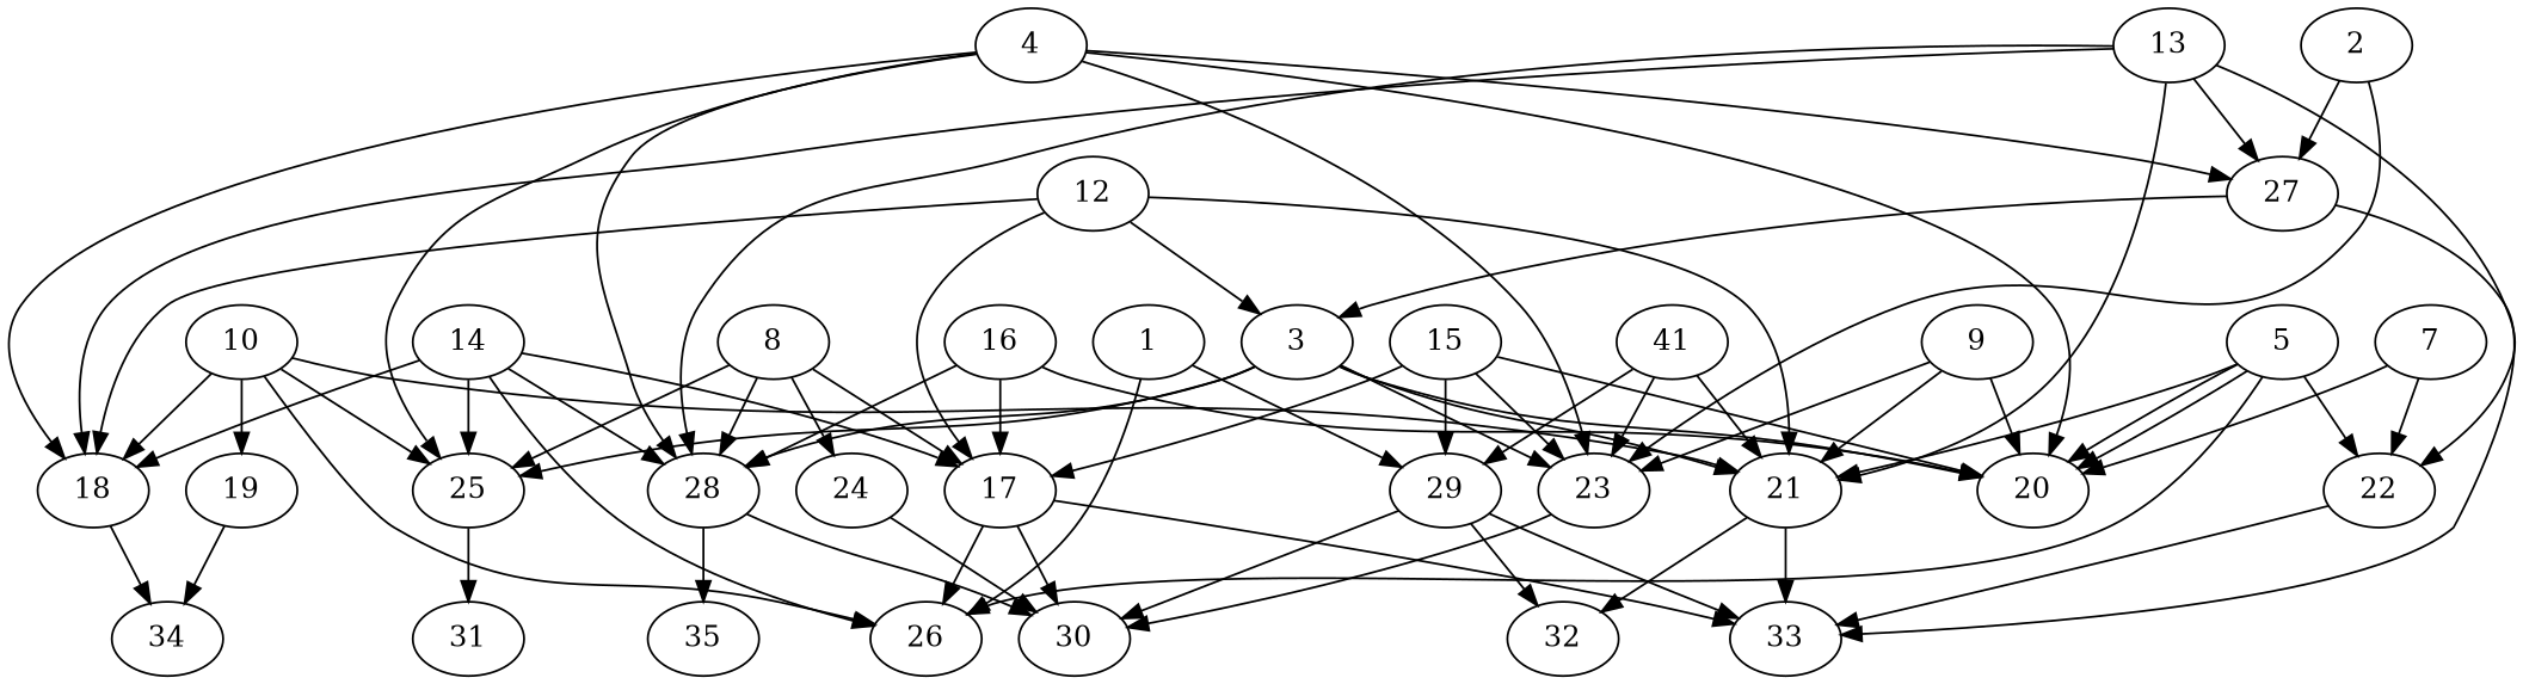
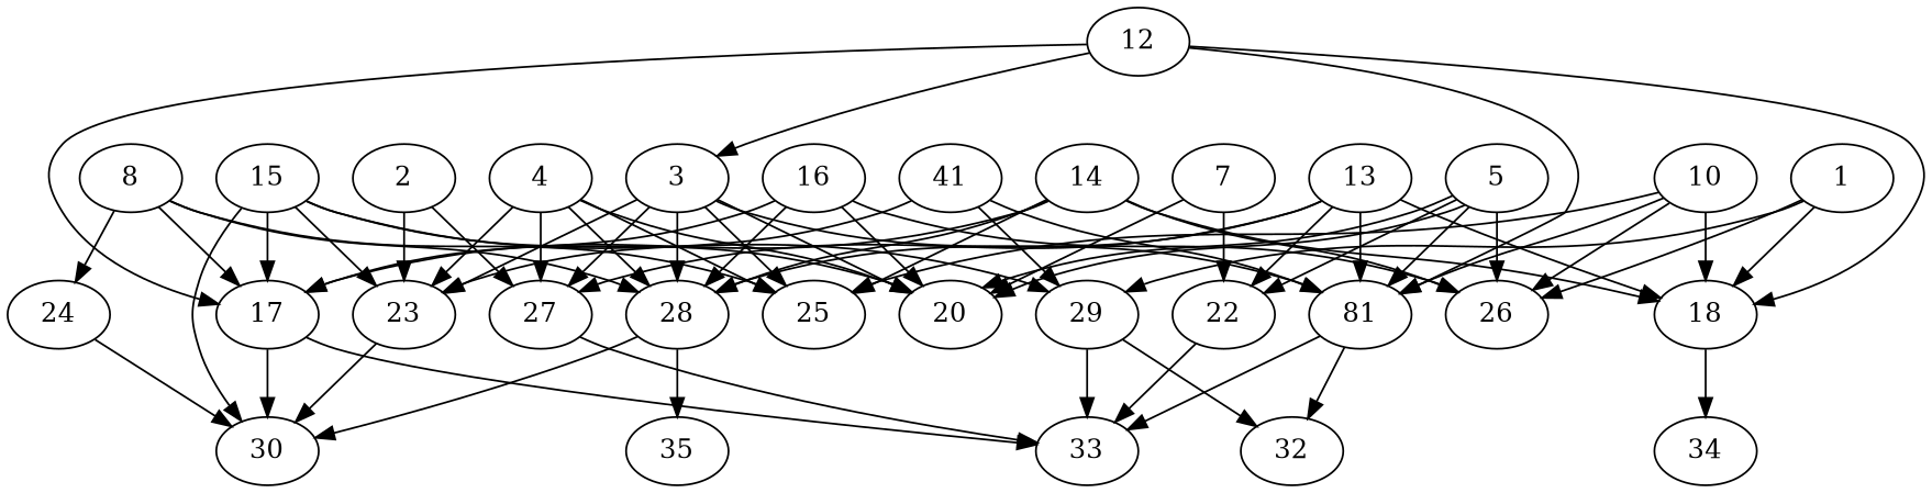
  digraph {
    node [alpha=0.08]
    1 [alpha=0.09 expect_size=237695661921306592]
    26 [alpha=0.13 expect_size=19886965603186736]
    29 [alpha=0.09 expect_size=1009559828603636547584]
    17 [alpha=0.10 expect_size=22216011325084288]
    30 [expect_size=44026178165500152]
    33 [alpha=0.05 expect_size=1575998199138950144]
    32 [expect_size=2224270595336722972672]
    2 [alpha=0.12 expect_size=1967273467068036352]
    23 [alpha=0.07 expect_size=676105935107047936]
    27 [alpha=0.02 expect_size=337445844559018852352]
    3 [expect_size=1993827763054782185472]
    20 [expect_size=693453420073701760]
-   21 [alpha=0.11 expect_size=228250824830737312]
+   21 [alpha=0.11 expect_size=228250824830737312 label=81]
    25 [alpha=0.10 expect_size=256737988015292416000]
    28 [alpha=0.06 expect_size=1425603603657803776]
-   31 [expect_size=10617896952276820]
    35 [alpha=0.14 expect_size=12443843217853924]
    4 [alpha=0.00 expect_size=8368595398926231]
    18 [alpha=0.04 expect_size=111767503086882016]
    34 [alpha=0.20 expect_size=716246230904770432]
    5 [alpha=0.11 expect_size=25848799272961604]
    22 [expect_size=1187495300856422144]
-   19 [alpha=0.10 expect_size=66533687615452720]
    7 [alpha=0.14 expect_size=275922967780124000]
    8 [alpha=0.12 expect_size=2977897647360573952]
    24 [alpha=0.01 expect_size=639965328955632]
-   9 [alpha=0.14 expect_size=2204800743952537878528]
    10 [alpha=0.10 expect_size=521083181142546317312]
    n29 [alpha=0.11 expect_size=33929200056852500 label=41]
    12 [alpha=0.00 expect_size=733378588844082304]
    13 [alpha=0.10 expect_size=13721604633953382]
    14 [alpha=0.04 expect_size=40278850465117432]
    15 [alpha=0.12 expect_size=32576696262395268]
    16 [alpha=0.17 expect_size=1237732472651705856]
    1 -> 26
    1 -> 29
-   29 -> 30
+   15 -> 30
    29 -> 33
    29 -> 32
    17 -> 30
    17 -> 33
    2 -> 23
    2 -> 27
    23 -> 30
    27 -> 33
    3 -> 23
-   27 -> 3
+   3 -> 27
    3 -> 20
    3 -> 21
    3 -> 25
    3 -> 28
    21 -> 33
    21 -> 32
-   25 -> 31
    28 -> 30
    28 -> 35
    4 -> 23
    4 -> 27
    4 -> 20
    4 -> 25
    4 -> 28
-   4 -> 18
+   1 -> 18
    18 -> 34
    5 -> 26
    5 -> 20
    5 -> 20
    5 -> 21
    5 -> 22
    22 -> 33
-   19 -> 34
    7 -> 20
    7 -> 22
    8 -> 17
    8 -> 25
    8 -> 28
    8 -> 24
    24 -> 30
-   9 -> 23
-   9 -> 20
-   9 -> 21
    10 -> 26
    10 -> 21
    10 -> 25
    10 -> 18
-   10 -> 19
    n29 -> 29
    n29 -> 23
    n29 -> 21
    12 -> 17
    12 -> 3
    12 -> 21
    12 -> 18
    13 -> 27
    13 -> 21
    13 -> 28
    13 -> 18
    13 -> 22
    14 -> 26
    14 -> 17
    14 -> 25
    14 -> 28
    14 -> 18
    15 -> 29
    15 -> 17
    15 -> 23
    15 -> 20
-   17 -> 26
+   16 -> 26
    16 -> 17
    16 -> 20
    16 -> 28
  }
